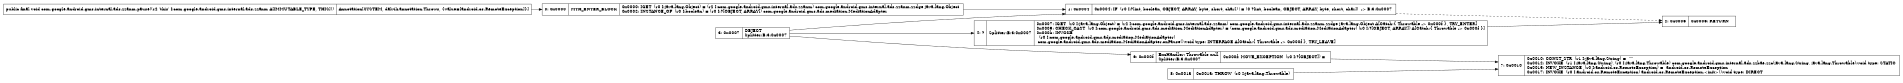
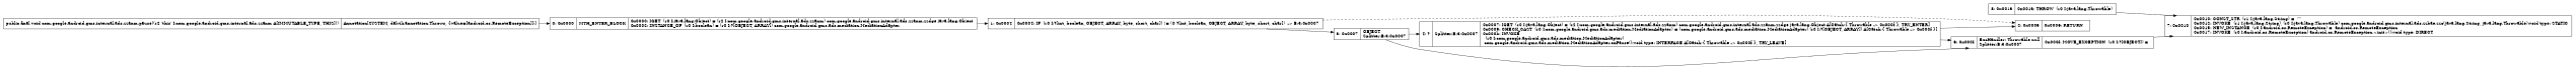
  digraph {
    rankdir=LR
    node [shape=record]
    n1 [label="{0\:\ 0x0000|MTH_ENTER_BLOCK\l|0x0000: IGET  (r0 I:java.lang.Object) = (r2 I:com.google.android.gms.internal.ads.zzanm) com.google.android.gms.internal.ads.zzanm.zzdge java.lang.Object \l0x0002: INSTANCE_OF  (r0 I:boolean) = (r0 I:?[OBJECT, ARRAY]) com.google.android.gms.ads.mediation.MediationAdapter \l}"]
    n2 [label="{1\:\ 0x0004|0x0004: IF  (r0 I:?[int, boolean, OBJECT, ARRAY, byte, short, char]) != (0 ?[int, boolean, OBJECT, ARRAY, byte, short, char])  \-\> B:3:0x0007 \l}"]
    n3 [label="{2\:\ 0x0006|0x0006: RETURN   \l}"]
    n4 [label="{3\:\ 0x0007|OBJECT\lSplitter:B:3:0x0007\l}"]
    n5 [label="{4\:\ ?|Splitter:B:3:0x0007\l|0x0007: IGET  (r0 I:java.lang.Object) = (r2 I:com.google.android.gms.internal.ads.zzanm) com.google.android.gms.internal.ads.zzanm.zzdge java.lang.Object A[Catch:\{ Throwable \-\> 0x000f \}, TRY_ENTER]\l0x0009: CHECK_CAST  (r0 I:com.google.android.gms.ads.mediation.MediationAdapter) = (com.google.android.gms.ads.mediation.MediationAdapter) (r0 I:?[OBJECT, ARRAY]) A[Catch:\{ Throwable \-\> 0x000f \}]\l0x000b: INVOKE  \l  (r0 I:com.google.android.gms.ads.mediation.MediationAdapter)\l com.google.android.gms.ads.mediation.MediationAdapter.onPause():void type: INTERFACE A[Catch:\{ Throwable \-\> 0x000f \}, TRY_LEAVE]\l}"]
    n6 [label="{6\:\ 0x000f|ExcHandler: Throwable null\lSplitter:B:3:0x0007\l|0x000f: MOVE_EXCEPTION  (r0 I:?[OBJECT]) =  \l}"]
    n7 [label="{7\:\ 0x0010|0x0010: CONST_STR  (r1 I:java.lang.String) =  \"\" \l0x0012: INVOKE  (r1 I:java.lang.String), (r0 I:java.lang.Throwable) com.google.android.gms.internal.ads.zzbae.zzc(java.lang.String, java.lang.Throwable):void type: STATIC \l0x0015: NEW_INSTANCE  (r0 I:android.os.RemoteException) =  android.os.RemoteException \l0x0017: INVOKE  (r0 I:android.os.RemoteException) android.os.RemoteException.\<init\>():void type: DIRECT \l}"]
    n8 [label="{8\:\ 0x001a|0x001a: THROW  (r0 I:java.lang.Throwable) \l}"]
    n9 [label="{public final void com.google.android.gms.internal.ads.zzanm.pause((r2 'this' I:com.google.android.gms.internal.ads.zzanm A[IMMUTABLE_TYPE, THIS]))  | Annotation[SYSTEM, dalvik.annotation.Throws, \{value=[android.os.RemoteException]\}]\l}"]
    n1 -> n2
    n2 -> n3 [style=dashed]
-   n4 -> n2
+   n2 -> n4
    n4 -> n5
    n4 -> n6
    n5 -> n3
+   n5 -> n6
    n6 -> n7
    n8 -> n7
    n9 -> n1
  }
